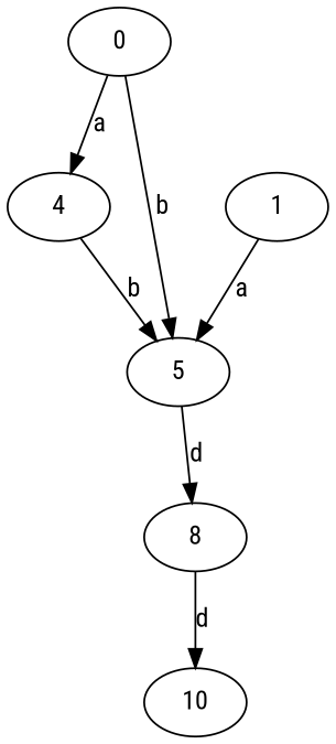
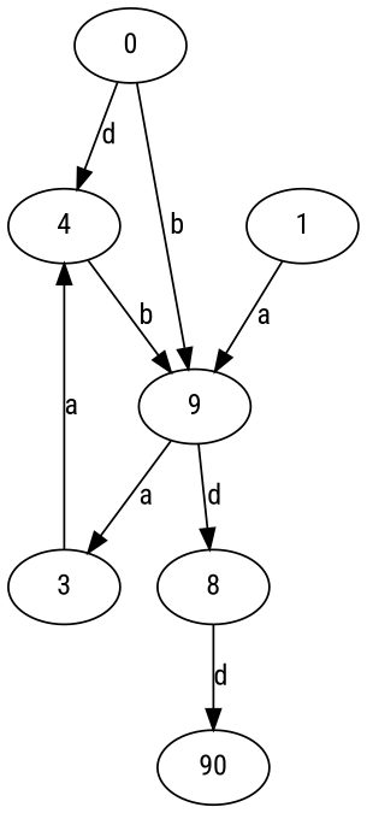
  strict digraph {
    fontname="Roboto Condensed"
    node [fontname="Roboto Condensed"]
    edge [fontname="Roboto Condensed"]
    n1 [label=4]
-   5
+   5 [label=9]
+   3
    8
    0
-   10
+   10 [label=90]
    1
    n1 -> 5 [label=b]
+   5 -> 3 [label=a]
    5 -> 8 [label=d]
+   3 -> n1 [label=a]
    8 -> 10 [label=d]
-   0 -> n1 [label=a]
+   0 -> n1 [label=d]
    0 -> 5 [label=b]
    1 -> 5 [label=a]
  }
